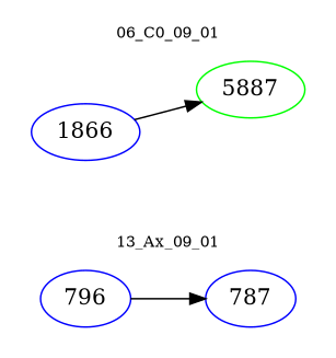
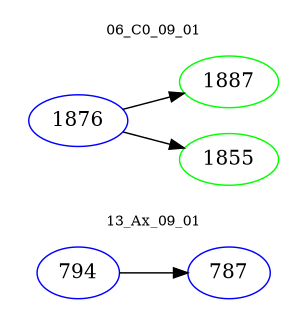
  digraph {
    rankdir=LR
    node [color=blue]
    edge [color=black]
-   n1 [label=796]
+   n1 [label=794]
    n2 [label=787]
-   n3 [label=1866]
-   n5 [color=green label=5887]
+   n3 [label=1876]
+   n4 [color=green label=1855]
+   n5 [color=green label=1887]
    subgraph cluster_1 {
      color=white
      fontsize=10
      label="13_Ax_09_01"
      n1
      n2
    }
    subgraph cluster_2 {
      color=white
      fontsize=10
      label="06_C0_09_01"
      n3
+     n4
      n5
    }
    n1 -> n2
+   n3 -> n4
    n3 -> n5
  }
